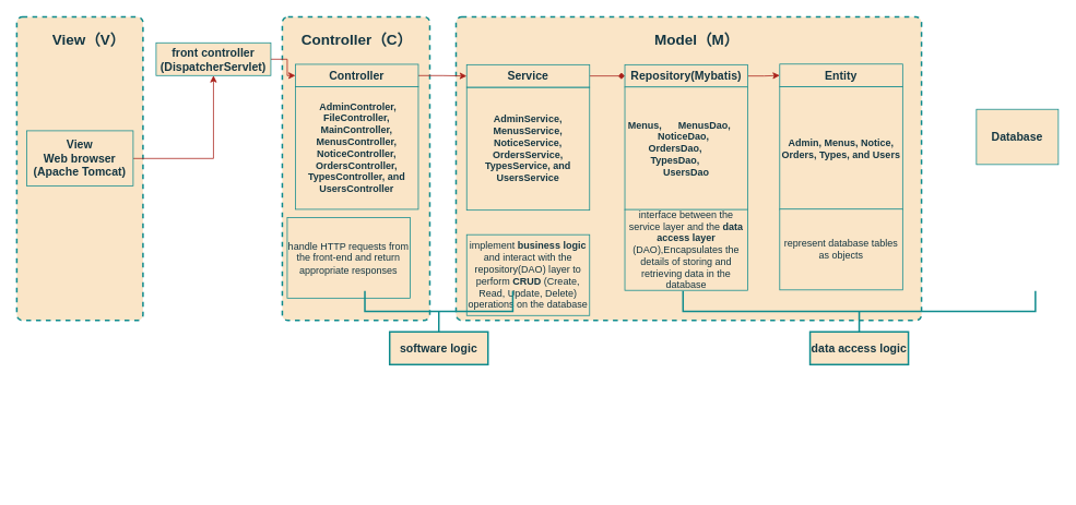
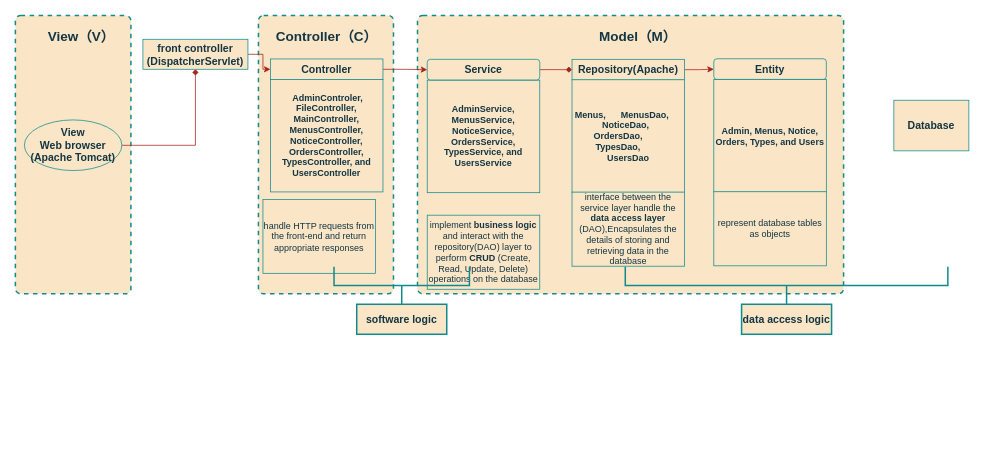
  <mxCell id="0" />
  <mxCell id="1" parent="0" />
  <mxCell id="2" value="" style="rounded=1;whiteSpace=wrap;html=1;absoluteArcSize=1;arcSize=14;strokeWidth=2;dashed=1;labelBackgroundColor=none;fillColor=#FAE5C7;strokeColor=#0F8B8D;fontColor=#143642;" vertex="1" parent="1"><mxGeometry x="20" y="20" width="154" height="371" as="geometry" /></mxCell>
  <mxCell id="3" value="" style="rounded=1;whiteSpace=wrap;html=1;absoluteArcSize=1;arcSize=14;strokeWidth=2;dashed=1;labelBackgroundColor=none;fillColor=#FAE5C7;strokeColor=#0F8B8D;fontColor=#143642;" vertex="1" parent="1"><mxGeometry x="556" y="20" width="568" height="371" as="geometry" /></mxCell>
  <mxCell id="4" value="" style="rounded=1;whiteSpace=wrap;html=1;absoluteArcSize=1;arcSize=14;strokeWidth=2;dashed=1;labelBackgroundColor=none;fillColor=#FAE5C7;strokeColor=#0F8B8D;fontColor=#143642;" vertex="1" parent="1"><mxGeometry x="344" y="20" width="180" height="371" as="geometry" /></mxCell>
- <mxCell id="5" value="" style="edgeStyle=orthogonalEdgeStyle;rounded=0;orthogonalLoop=1;jettySize=auto;html=1;labelBackgroundColor=none;strokeColor=#A8201A;fontColor=default;" edge="1" parent="1" source="6" target="8"><mxGeometry relative="1" as="geometry" /></mxCell>
- <mxCell id="6" value="&lt;h3&gt;View&lt;br&gt;Web browser (Apache Tomcat)&lt;/h3&gt;" style="rounded=0;whiteSpace=wrap;html=1;labelBackgroundColor=none;fillColor=#FAE5C7;strokeColor=#0F8B8D;fontColor=#143642;" vertex="1" parent="1"><mxGeometry x="32" y="159.25" width="130" height="67.5" as="geometry" /></mxCell>
+ <mxCell id="5" value="" style="edgeStyle=orthogonalEdgeStyle;rounded=0;orthogonalLoop=1;jettySize=auto;html=1;labelBackgroundColor=none;strokeColor=#A8201A;fontColor=default;endArrow=diamond;" edge="1" parent="1" source="6" target="8"><mxGeometry relative="1" as="geometry" /></mxCell>
+ <mxCell id="6" value="&lt;h3&gt;View&lt;br&gt;Web browser (Apache Tomcat)&lt;/h3&gt;" style="ellipse;whiteSpace=wrap;html=1;labelBackgroundColor=none;fillColor=#FAE5C7;strokeColor=#0F8B8D;fontColor=#143642;" vertex="1" parent="1"><mxGeometry x="32" y="159.25" width="130" height="67.5" as="geometry" /></mxCell>
  <mxCell id="7" value="" style="edgeStyle=orthogonalEdgeStyle;rounded=0;orthogonalLoop=1;jettySize=auto;html=1;labelBackgroundColor=none;strokeColor=#A8201A;fontColor=default;" edge="1" parent="1" source="8" target="10"><mxGeometry relative="1" as="geometry" /></mxCell>
  <mxCell id="8" value="&lt;h3&gt;front controller (DispatcherServlet) &lt;/h3&gt;" style="rounded=0;whiteSpace=wrap;html=1;labelBackgroundColor=none;fillColor=#FAE5C7;strokeColor=#0F8B8D;fontColor=#143642;" vertex="1" parent="1"><mxGeometry x="190" y="51.75" width="140" height="40" as="geometry" /></mxCell>
  <mxCell id="9" value="" style="edgeStyle=orthogonalEdgeStyle;rounded=0;orthogonalLoop=1;jettySize=auto;html=1;labelBackgroundColor=none;strokeColor=#A8201A;fontColor=default;" edge="1" parent="1" source="10" target="14"><mxGeometry relative="1" as="geometry" /></mxCell>
  <mxCell id="10" value="&lt;h3&gt;Controller&lt;/h3&gt;" style="whiteSpace=wrap;html=1;rounded=0;labelBackgroundColor=none;fillColor=#FAE5C7;strokeColor=#0F8B8D;fontColor=#143642;" vertex="1" parent="1"><mxGeometry x="360" y="78" width="150" height="27.5" as="geometry" /></mxCell>
  <mxCell id="11" value="&lt;h4&gt;&amp;nbsp;AdminControler, FileController, MainController, MenusController, NoticeController, OrdersController, TypesController, and UsersController&lt;/h4&gt;" style="whiteSpace=wrap;html=1;labelBackgroundColor=none;fillColor=#FAE5C7;strokeColor=#0F8B8D;fontColor=#143642;" vertex="1" parent="1"><mxGeometry x="360" y="105.25" width="150" height="150" as="geometry" /></mxCell>
  <mxCell id="12" value="&lt;h4&gt;AdminService, MenusService, NoticeService, OrdersService, TypesService, and UsersService&lt;/h4&gt;" style="whiteSpace=wrap;html=1;labelBackgroundColor=none;fillColor=#FAE5C7;strokeColor=#0F8B8D;fontColor=#143642;" vertex="1" parent="1"><mxGeometry x="569" y="106.25" width="150" height="150" as="geometry" /></mxCell>
  <mxCell id="13" value="" style="edgeStyle=orthogonalEdgeStyle;rounded=0;orthogonalLoop=1;jettySize=auto;html=1;labelBackgroundColor=none;strokeColor=#A8201A;fontColor=default;endArrow=diamond;" edge="1" parent="1" source="14" target="16"><mxGeometry relative="1" as="geometry" /></mxCell>
- <mxCell id="14" value="&lt;h3&gt;Service&lt;/h3&gt;" style="whiteSpace=wrap;html=1;rounded=0;labelBackgroundColor=none;fillColor=#FAE5C7;strokeColor=#0F8B8D;fontColor=#143642;" vertex="1" parent="1"><mxGeometry x="569" y="78.5" width="150" height="27.5" as="geometry" /></mxCell>
+ <mxCell id="14" value="&lt;h3&gt;Service&lt;/h3&gt;" style="whiteSpace=wrap;html=1;labelBackgroundColor=none;fillColor=#FAE5C7;strokeColor=#0F8B8D;fontColor=#143642;rounded=1;" vertex="1" parent="1"><mxGeometry x="569" y="78.5" width="150" height="27.5" as="geometry" /></mxCell>
  <mxCell id="15" value="" style="edgeStyle=orthogonalEdgeStyle;rounded=0;orthogonalLoop=1;jettySize=auto;html=1;labelBackgroundColor=none;strokeColor=#A8201A;fontColor=default;" edge="1" parent="1" source="16" target="18"><mxGeometry relative="1" as="geometry" /></mxCell>
- <mxCell id="16" value="&lt;h3&gt;Repository(Mybatis)&lt;/h3&gt;" style="whiteSpace=wrap;html=1;rounded=0;labelBackgroundColor=none;fillColor=#FAE5C7;strokeColor=#0F8B8D;fontColor=#143642;" vertex="1" parent="1"><mxGeometry x="762" y="78.5" width="150" height="27.5" as="geometry" /></mxCell>
+ <mxCell id="16" value="&lt;h3&gt;Repository(Apache)&lt;/h3&gt;" style="whiteSpace=wrap;html=1;rounded=0;labelBackgroundColor=none;fillColor=#FAE5C7;strokeColor=#0F8B8D;fontColor=#143642;" vertex="1" parent="1"><mxGeometry x="762" y="78.5" width="150" height="27.5" as="geometry" /></mxCell>
  <mxCell id="17" value="&lt;h4 style=&quot;&quot;&gt;Menus,&amp;nbsp; &amp;nbsp; &amp;nbsp; MenusDao,&amp;nbsp; &amp;nbsp; &amp;nbsp; &amp;nbsp;NoticeDao,&amp;nbsp; &amp;nbsp; &amp;nbsp;OrdersDao,&amp;nbsp; &amp;nbsp; &amp;nbsp; &amp;nbsp; &amp;nbsp; &amp;nbsp;TypesDao,&amp;nbsp; &amp;nbsp; &amp;nbsp; &amp;nbsp; &amp;nbsp; UsersDao&lt;/h4&gt;" style="whiteSpace=wrap;html=1;align=center;labelBackgroundColor=none;fillColor=#FAE5C7;strokeColor=#0F8B8D;fontColor=#143642;" vertex="1" parent="1"><mxGeometry x="762" y="105.75" width="150" height="150" as="geometry" /></mxCell>
- <mxCell id="18" value="&lt;h3&gt;Entity&lt;/h3&gt;" style="whiteSpace=wrap;html=1;rounded=0;labelBackgroundColor=none;fillColor=#FAE5C7;strokeColor=#0F8B8D;fontColor=#143642;" vertex="1" parent="1"><mxGeometry x="951" y="77.75" width="150" height="27.5" as="geometry" /></mxCell>
+ <mxCell id="18" value="&lt;h3&gt;Entity&lt;/h3&gt;" style="whiteSpace=wrap;html=1;labelBackgroundColor=none;fillColor=#FAE5C7;strokeColor=#0F8B8D;fontColor=#143642;rounded=1;" vertex="1" parent="1"><mxGeometry x="951" y="77.75" width="150" height="27.5" as="geometry" /></mxCell>
  <mxCell id="19" value="&lt;h4&gt;Admin, Menus, Notice, Orders, Types, and Users&lt;/h4&gt;" style="whiteSpace=wrap;html=1;labelBackgroundColor=none;fillColor=#FAE5C7;strokeColor=#0F8B8D;fontColor=#143642;" vertex="1" parent="1"><mxGeometry x="951" y="105.5" width="150" height="150" as="geometry" /></mxCell>
  <mxCell id="20" value="&lt;h3&gt;Database&lt;/h3&gt;" style="rounded=0;whiteSpace=wrap;html=1;labelBackgroundColor=none;fillColor=#FAE5C7;strokeColor=#0F8B8D;fontColor=#143642;" vertex="1" parent="1"><mxGeometry x="1191" y="133" width="100" height="67.5" as="geometry" /></mxCell>
  <mxCell id="21" value="handle HTTP requests from the front-end and return appropriate responses" style="rounded=0;whiteSpace=wrap;html=1;labelBackgroundColor=none;fillColor=#FAE5C7;strokeColor=#0F8B8D;fontColor=#143642;" vertex="1" parent="1"><mxGeometry x="350" y="265.25" width="150" height="98.5" as="geometry" /></mxCell>
  <mxCell id="22" value="implement &lt;b&gt;business logic&lt;/b&gt; and interact with the repository(DAO) layer to perform &lt;b&gt;CRUD&lt;/b&gt; (Create, Read, Update, Delete) operations on the database" style="rounded=0;whiteSpace=wrap;html=1;labelBackgroundColor=none;fillColor=#FAE5C7;strokeColor=#0F8B8D;fontColor=#143642;" vertex="1" parent="1"><mxGeometry x="569" y="286.25" width="150" height="98.75" as="geometry" /></mxCell>
- <mxCell id="23" value="interface between the service layer and the &lt;b&gt;data access layer&lt;/b&gt; (DAO),Encapsulates the details of storing and retrieving data in the database" style="rounded=0;whiteSpace=wrap;html=1;labelBackgroundColor=none;fillColor=#FAE5C7;strokeColor=#0F8B8D;fontColor=#143642;" vertex="1" parent="1"><mxGeometry x="762" y="255.5" width="150" height="98.75" as="geometry" /></mxCell>
+ <mxCell id="23" value="interface between the service layer handle the &lt;b&gt;data access layer&lt;/b&gt; (DAO),Encapsulates the details of storing and retrieving data in the database" style="rounded=0;whiteSpace=wrap;html=1;labelBackgroundColor=none;fillColor=#FAE5C7;strokeColor=#0F8B8D;fontColor=#143642;" vertex="1" parent="1"><mxGeometry x="762" y="255.5" width="150" height="98.75" as="geometry" /></mxCell>
  <mxCell id="24" value="represent database tables as objects" style="rounded=0;whiteSpace=wrap;html=1;labelBackgroundColor=none;fillColor=#FAE5C7;strokeColor=#0F8B8D;fontColor=#143642;" vertex="1" parent="1"><mxGeometry x="951" y="255" width="150" height="98.75" as="geometry" /></mxCell>
  <mxCell id="25" value="" style="strokeWidth=2;html=1;shape=mxgraph.flowchart.annotation_2;align=left;labelPosition=right;pointerEvents=1;rotation=-90;labelBackgroundColor=none;fillColor=#FAE5C7;strokeColor=#0F8B8D;fontColor=#143642;" vertex="1" parent="1"><mxGeometry x="510" y="289.75" width="50" height="180.5" as="geometry" /></mxCell>
  <mxCell id="26" value="&lt;h3&gt;&lt;b&gt;software logic&lt;/b&gt;&lt;/h3&gt;" style="whiteSpace=wrap;html=1;align=center;strokeWidth=2;labelBackgroundColor=none;fillColor=#FAE5C7;strokeColor=#0F8B8D;fontColor=#143642;" vertex="1" parent="1"><mxGeometry x="475" y="405" width="120" height="40" as="geometry" /></mxCell>
  <mxCell id="27" value="" style="strokeWidth=2;html=1;shape=mxgraph.flowchart.annotation_2;align=left;labelPosition=right;pointerEvents=1;rotation=-90;labelBackgroundColor=none;fillColor=#FAE5C7;strokeColor=#0F8B8D;fontColor=#143642;" vertex="1" parent="1"><mxGeometry x="1023" y="165" width="50" height="430" as="geometry" /></mxCell>
  <mxCell id="28" value="&lt;h3&gt;&lt;b&gt;data access logic&lt;/b&gt;&lt;/h3&gt;" style="whiteSpace=wrap;html=1;align=center;strokeWidth=2;labelBackgroundColor=none;fillColor=#FAE5C7;strokeColor=#0F8B8D;fontColor=#143642;" vertex="1" parent="1"><mxGeometry x="988" y="405" width="120" height="40" as="geometry" /></mxCell>
  <mxCell id="29" style="edgeStyle=orthogonalEdgeStyle;rounded=0;orthogonalLoop=1;jettySize=auto;html=1;exitX=0.5;exitY=1;exitDx=0;exitDy=0;labelBackgroundColor=none;strokeColor=#A8201A;fontColor=default;" edge="1" parent="1" source="28" target="28"><mxGeometry relative="1" as="geometry" /></mxCell>
  <mxCell id="30" value="&lt;h2&gt;View（V）&lt;/h2&gt;" style="text;html=1;strokeColor=none;fillColor=none;spacing=5;spacingTop=-20;whiteSpace=wrap;overflow=hidden;rounded=0;align=center;labelBackgroundColor=none;fontColor=#143642;" vertex="1" parent="1"><mxGeometry x="32" width="152" height="56" as="geometry" y="34" /></mxCell>
  <mxCell id="31" value="&lt;h2&gt;Controller（C）&lt;/h2&gt;" style="text;html=1;strokeColor=none;fillColor=none;spacing=5;spacingTop=-20;whiteSpace=wrap;overflow=hidden;rounded=0;align=center;labelBackgroundColor=none;fontColor=#143642;" vertex="1" parent="1"><mxGeometry x="359" width="152" height="56" as="geometry" y="34" /></mxCell>
  <mxCell id="32" value="&lt;h2&gt;Model（M）&lt;/h2&gt;" style="text;html=1;strokeColor=none;fillColor=none;spacing=5;spacingTop=-20;whiteSpace=wrap;overflow=hidden;rounded=0;align=center;labelBackgroundColor=none;fontColor=#143642;" vertex="1" parent="1"><mxGeometry x="774" width="152" height="56" as="geometry" y="34" /></mxCell>
